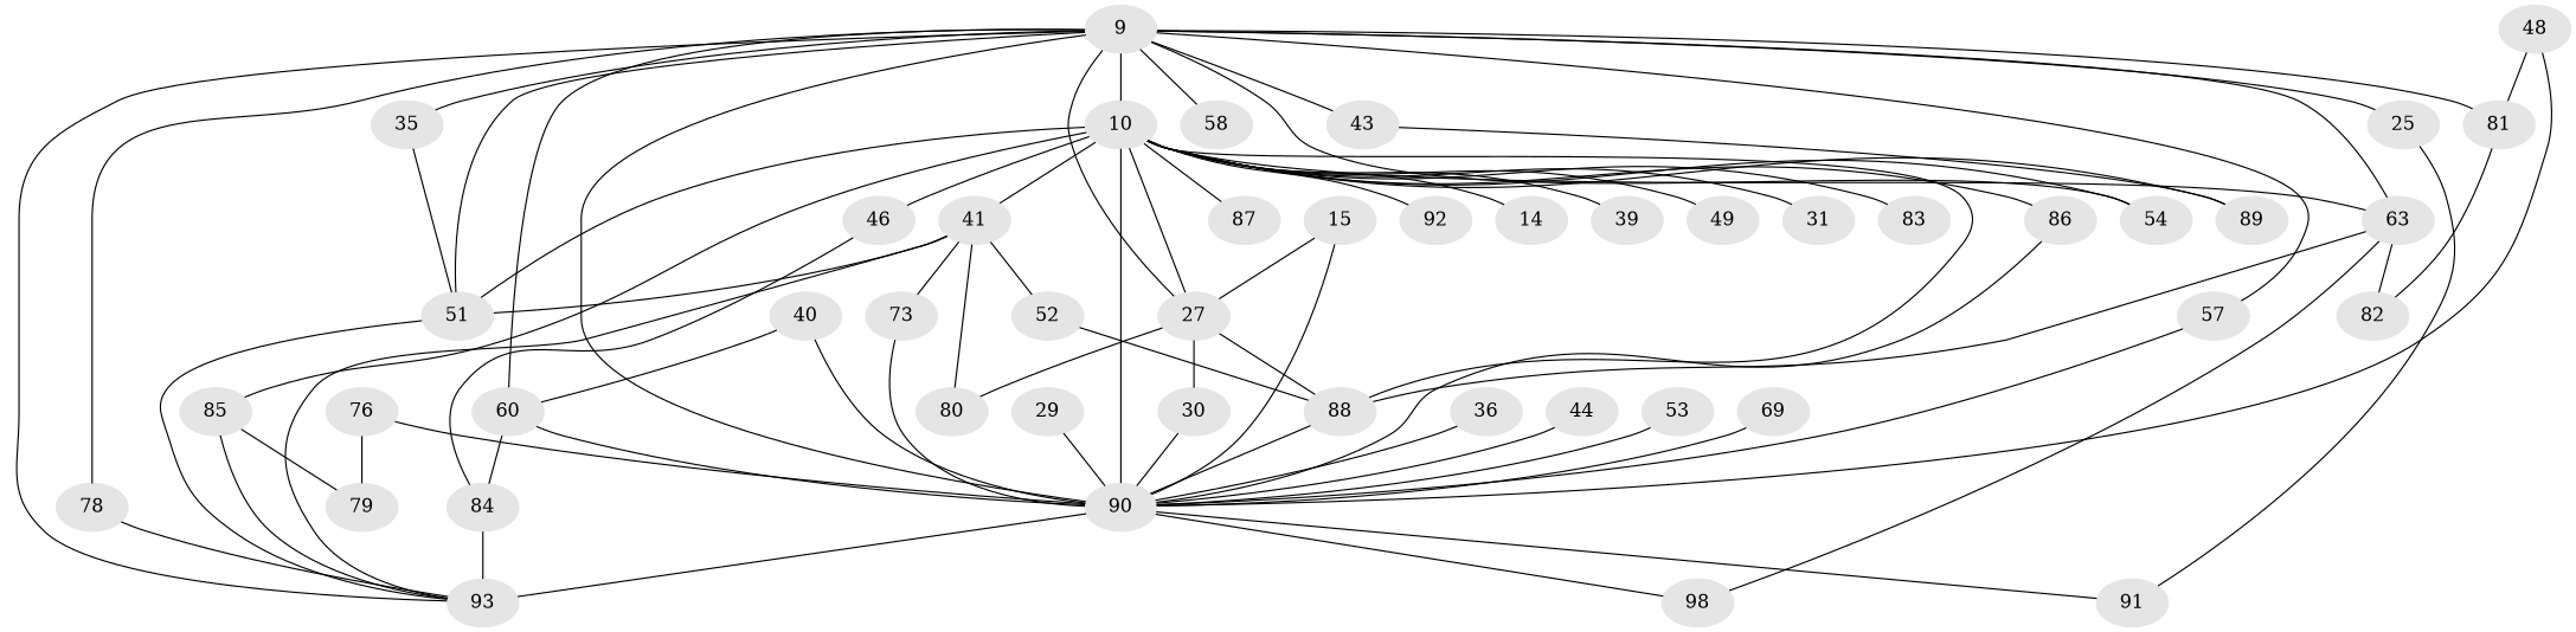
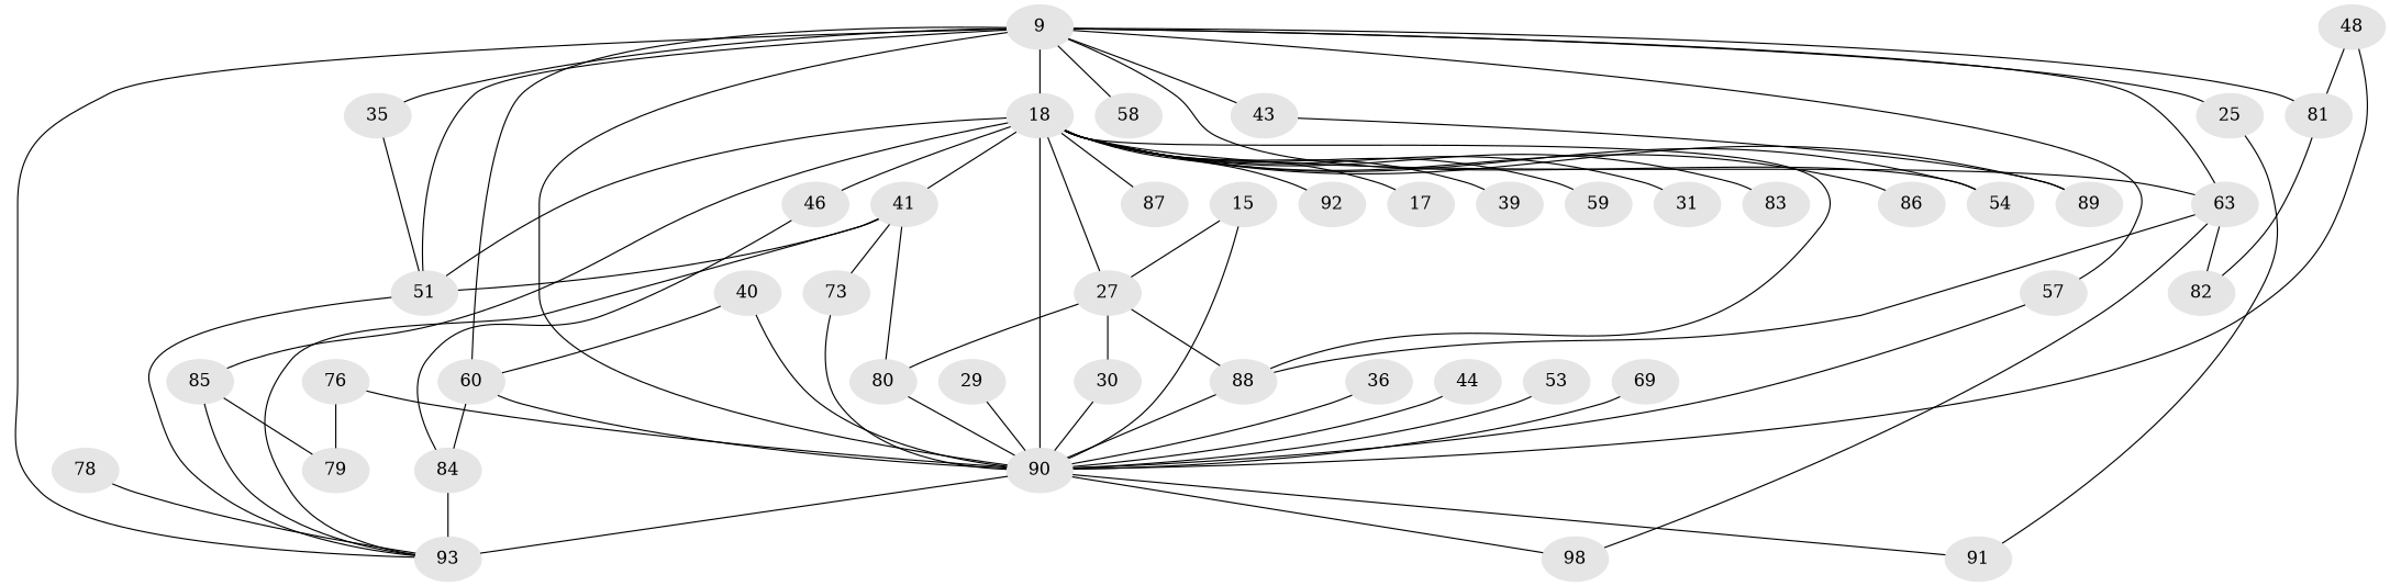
  graph {
    node [color=gray90 style=filled]
    9 [super="+5+2"]
-   10 [super="+8+7"]
+   10 [super="+8+7" label=18]
    25
    27 [super="+12+24"]
    35
    43
    51 [super="+37+17+45"]
    54
    57 [super="+26"]
    58
    60 [super="+49+50"]
    63 [super="+61"]
    78
    81 [super="+65"]
    90 [super="+3+74"]
    93 [super="+21+22+62+68+77"]
-   14
+   14 [label=17]
    39
    41 [super="+13"]
    46 [super="+23"]
-   59 [label=49]
+   59
    n22 [label=31]
    83
    85
    86 [super="+20"]
    87
    88 [super="+75+67"]
    89
    92
    91
    30
    80 [super="+16"]
    84 [super="+70"]
    82
    n35 [label=98]
-   52
    73
    79
    15
    29
    36
    40
    44
    48
    53
    69
    76 [super="+47"]
    9 -- 10 [weight=12]
    9 -- 25 [weight=2]
-   9 -- 27
    9 -- 35
    9 -- 43 [weight=2]
    9 -- 51 [weight=2]
    9 -- 54
    9 -- 57
    9 -- 58
    9 -- 60 [weight=2]
    9 -- 63
-   9 -- 78
    9 -- 81 [weight=2]
    9 -- 90 [weight=10]
    9 -- 93
    10 -- 27 [weight=2]
    10 -- 51 [weight=2]
    10 -- 54
    10 -- 63 [weight=2]
    10 -- 90 [weight=18]
    10 -- 14 [weight=2]
    10 -- 39 [weight=2]
    10 -- 41 [weight=3]
    10 -- 46 [weight=2]
    10 -- 59 [weight=2]
    10 -- n22 [weight=2]
    10 -- 83 [weight=2]
    10 -- 85
    10 -- 86 [weight=2]
    10 -- 87 [weight=2]
    10 -- 88 [weight=2]
    10 -- 89
    10 -- 92 [weight=2]
    25 -- 91
    27 -- 88 [weight=2]
    27 -- 30
    27 -- 80 [weight=2]
    35 -- 51
    43 -- 89
    51 -- 93
    57 -- 90
    60 -- 90
    60 -- 84
    63 -- 88
    63 -- 82
    63 -- n35
    78 -- 93
    81 -- 82
    90 -- 93 [weight=5]
    90 -- 91
    90 -- n35
    41 -- 51
    41 -- 93
    41 -- 80
-   41 -- 52
    41 -- 73
    46 -- 84
    85 -- 93
    85 -- 79
-   86 -- 90
+   80 -- 90
    88 -- 90 [weight=5]
    30 -- 90
    84 -- 93
-   52 -- 88
    73 -- 90
    15 -- 27
    15 -- 90
    29 -- 90
    36 -- 90
    40 -- 60
    40 -- 90 [weight=2]
    44 -- 90
    48 -- 81
    48 -- 90
    53 -- 90 [weight=2]
    69 -- 90 [weight=2]
    76 -- 90 [weight=3]
    76 -- 79
  }
